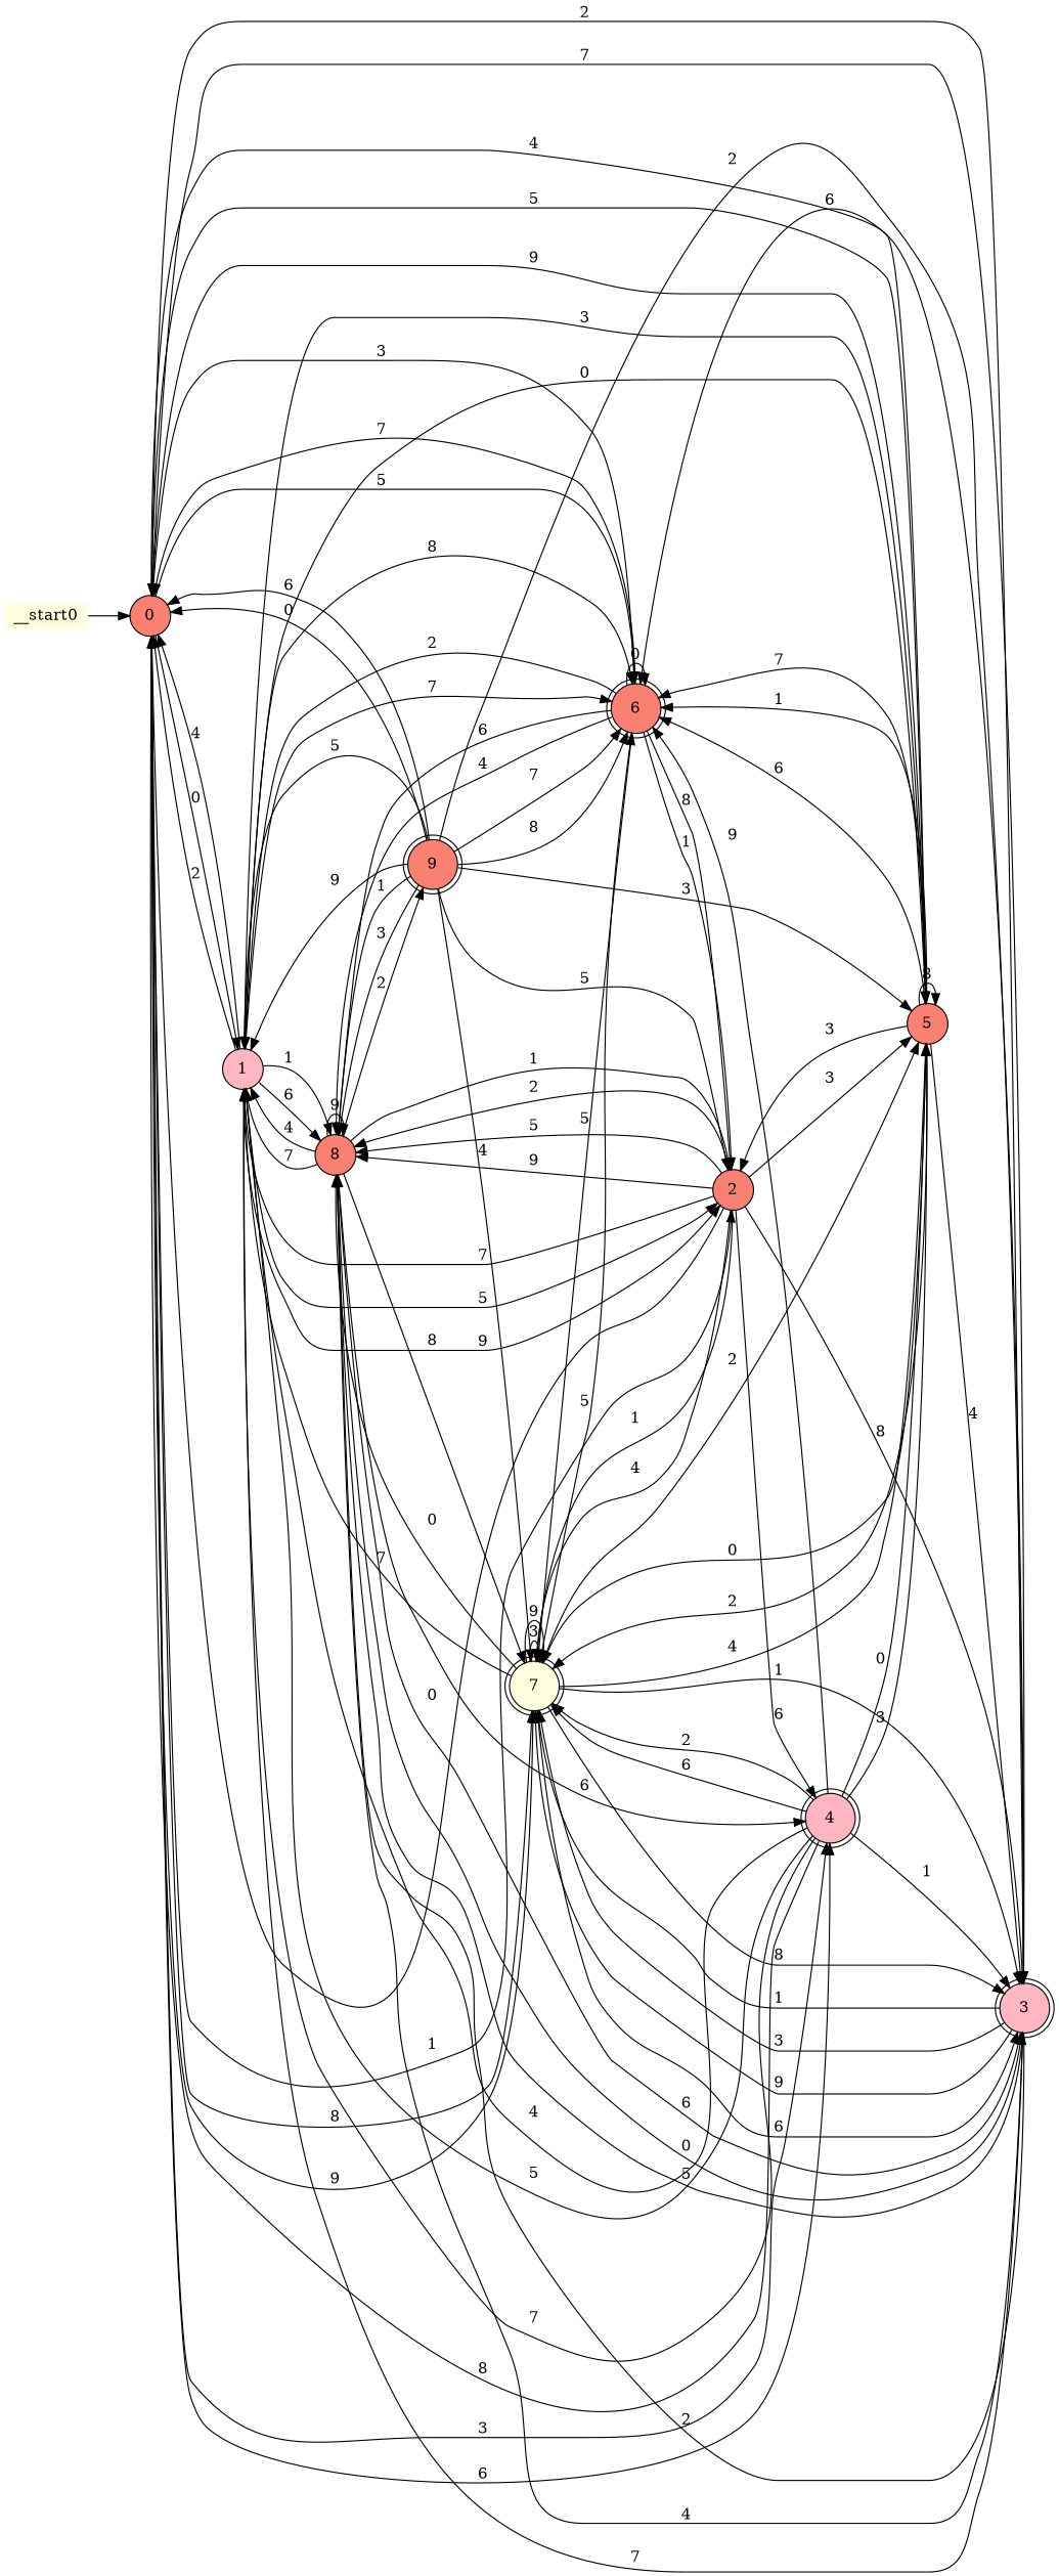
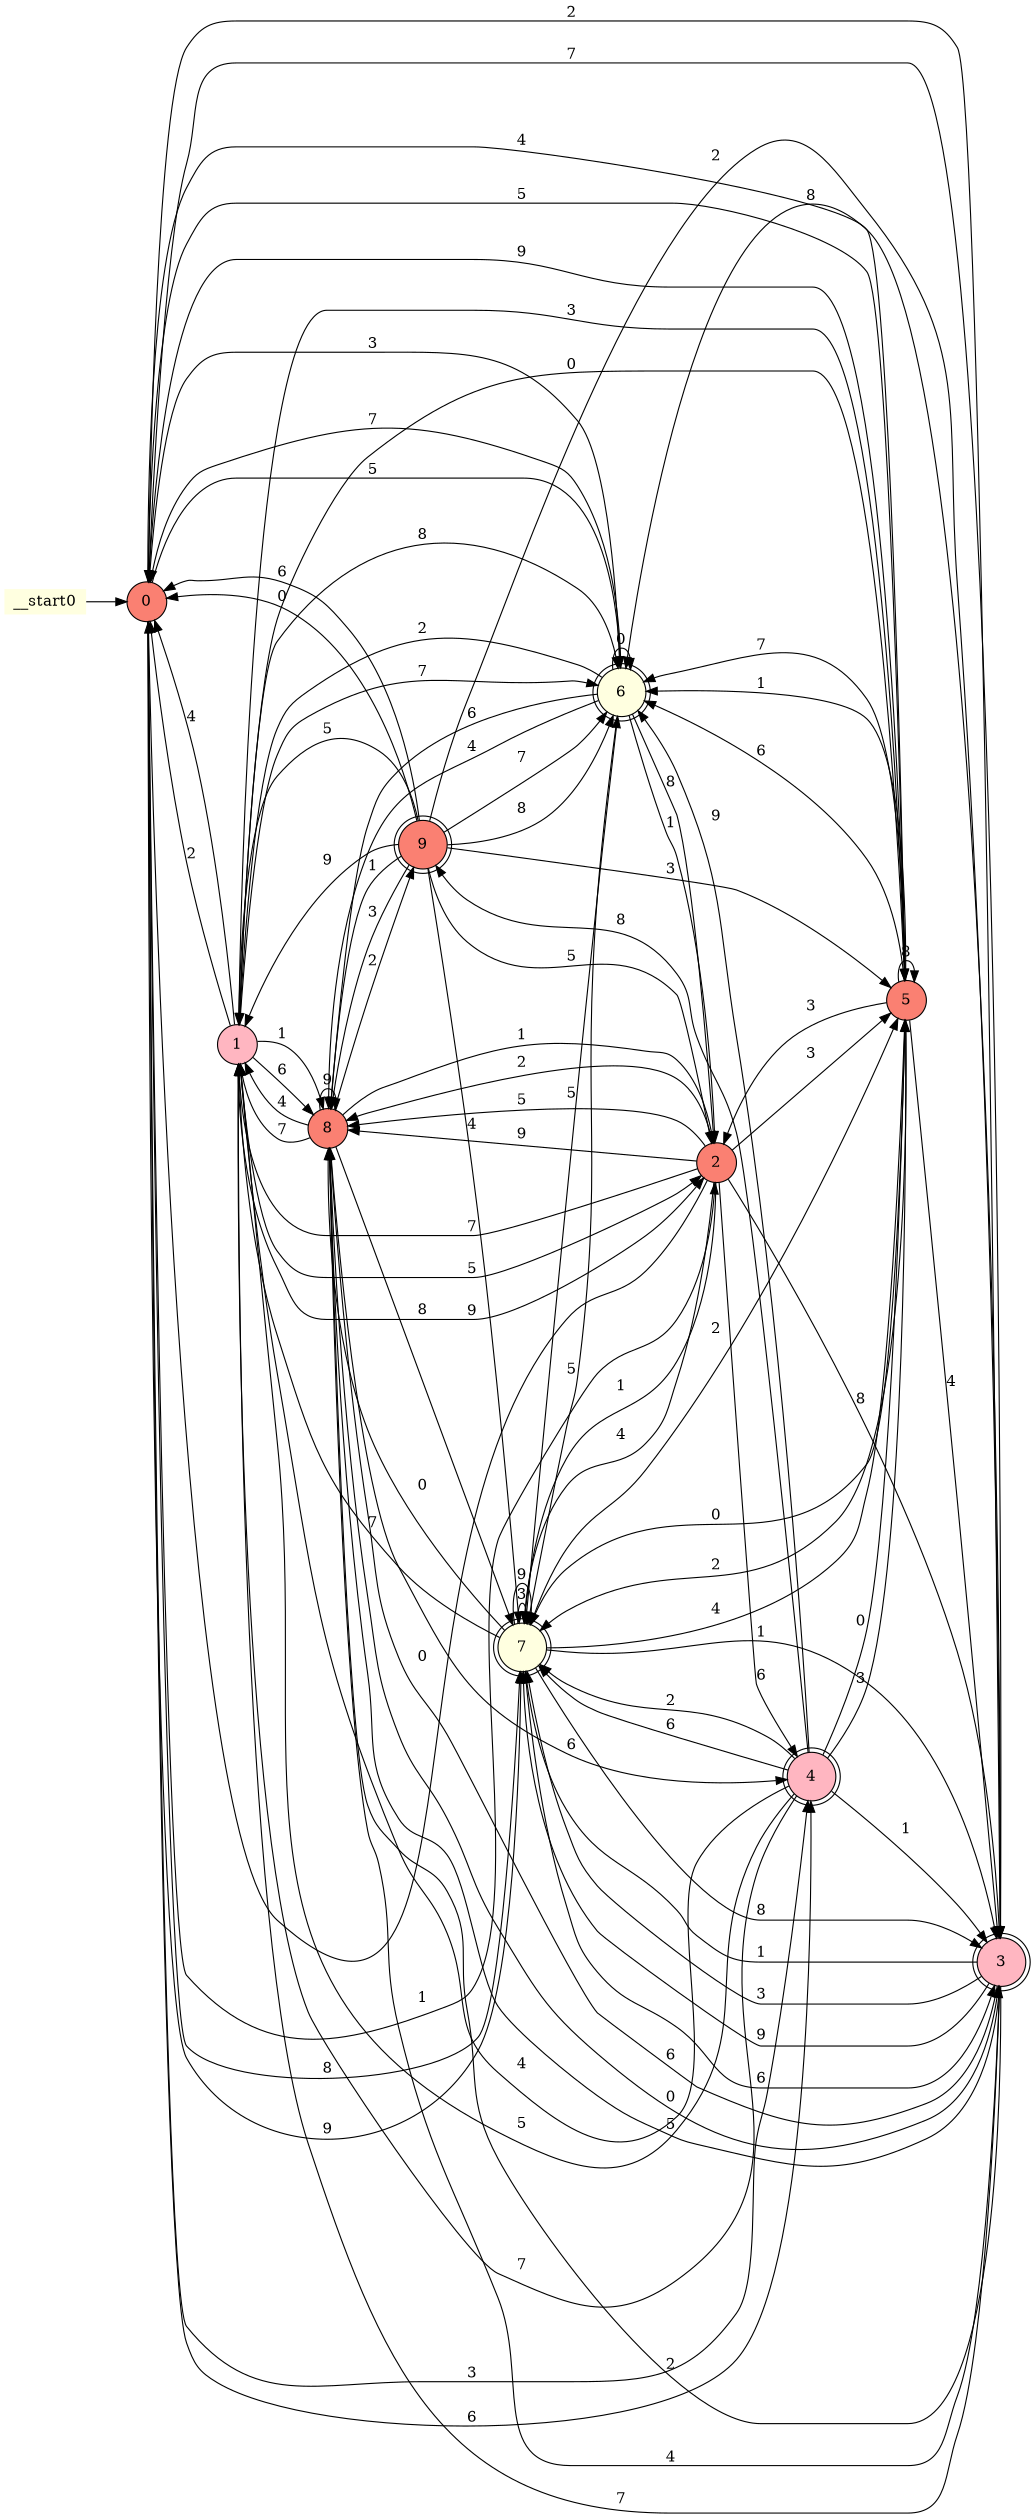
  digraph {
    rankdir=LR
    node [fillcolor=salmon shape=circle style=filled]
    n1 [label=0]
    n2 [fillcolor=lightpink label=1]
    n3 [label=2]
    n4 [fillcolor=lightpink label=3 shape=doublecircle]
    n5 [fillcolor=lightpink label=4 shape=doublecircle]
    n6 [label=5]
-   n7 [label=6 shape=doublecircle]
+   n7 [fillcolor=lightyellow label=6 shape=doublecircle]
    n8 [fillcolor=lightyellow label=7 shape=doublecircle]
    n9 [label=8]
    n10 [label=9 shape=doublecircle]
    __start0 [fillcolor=lightyellow height=0 shape=none width=0]
-   n1 -> n2 [label=0]
    n1 -> n3 [label=1]
    n1 -> n4 [label=2]
    n1 -> n4 [label=7]
    n1 -> n5 [label=3]
    n1 -> n5 [label=6]
    n1 -> n6 [label=4]
    n1 -> n7 [label=5]
    n1 -> n8 [label=8]
    n1 -> n8 [label=9]
    n2 -> n1 [label=2]
    n2 -> n1 [label=4]
    n2 -> n3 [label=5]
    n2 -> n3 [label=9]
    n2 -> n6 [label=0]
    n2 -> n6 [label=3]
    n2 -> n7 [label=7]
    n2 -> n7 [label=8]
    n2 -> n9 [label=1]
    n2 -> n9 [label=6]
    n3 -> n1 [label=0]
    n3 -> n2 [label=7]
    n3 -> n4 [label=8]
    n3 -> n5 [label=6]
    n3 -> n6 [label=3]
    n3 -> n8 [label=1]
    n3 -> n8 [label=4]
    n3 -> n9 [label=2]
    n3 -> n9 [label=5]
    n3 -> n9 [label=9]
    n4 -> n2 [label=7]
-   n4 -> n7 [label=6]
+   n4 -> n7 [label=8]
    n4 -> n8 [label=1]
    n4 -> n8 [label=3]
    n4 -> n8 [label=9]
    n4 -> n9 [label=2]
    n4 -> n9 [label=4]
    n4 -> n9 [label=6]
-   n5 -> n1 [label=8]
+   n5 -> n10 [label=8]
    n5 -> n2 [label=4]
    n5 -> n2 [label=5]
    n5 -> n2 [label=7]
    n5 -> n4 [label=1]
    n5 -> n6 [label=0]
    n5 -> n6 [label=3]
    n5 -> n7 [label=9]
    n5 -> n8 [label=2]
    n5 -> n8 [label=6]
    n6 -> n1 [label=5]
    n6 -> n1 [label=9]
    n6 -> n3 [label=3]
    n6 -> n4 [label=4]
    n6 -> n6 [label=8]
    n6 -> n7 [label=1]
    n6 -> n7 [label=6]
    n6 -> n7 [label=7]
    n6 -> n8 [label=0]
    n6 -> n8 [label=2]
    n7 -> n1 [label=3]
    n7 -> n1 [label=7]
    n7 -> n2 [label=2]
    n7 -> n3 [label=1]
    n7 -> n3 [label=8]
    n7 -> n7 [label=0]
    n7 -> n8 [label=5]
    n7 -> n9 [label=4]
    n7 -> n9 [label=6]
    n8 -> n2 [label=7]
    n8 -> n4 [label=1]
    n8 -> n4 [label=6]
    n8 -> n4 [label=8]
    n8 -> n6 [label=2]
    n8 -> n6 [label=4]
    n8 -> n7 [label=5]
    n8 -> n8 [label=3]
    n8 -> n8 [label=9]
    n8 -> n9 [label=0]
    n9 -> n2 [label=4]
    n9 -> n2 [label=7]
    n9 -> n3 [label=1]
    n9 -> n4 [label=0]
    n9 -> n4 [label=5]
    n9 -> n5 [label=6]
    n9 -> n8 [label=8]
    n9 -> n9 [label=9]
    n9 -> n10 [label=2]
    n10 -> n1 [label=0]
    n10 -> n1 [label=6]
    n10 -> n2 [label=5]
    n10 -> n2 [label=9]
    n10 -> n3 [label=5]
    n10 -> n4 [label=2]
    n10 -> n6 [label=3]
    n10 -> n7 [label=7]
    n10 -> n7 [label=8]
    n10 -> n8 [label=4]
    n10 -> n9 [label=1]
    n10 -> n9 [label=3]
    __start0 -> n1
  }
